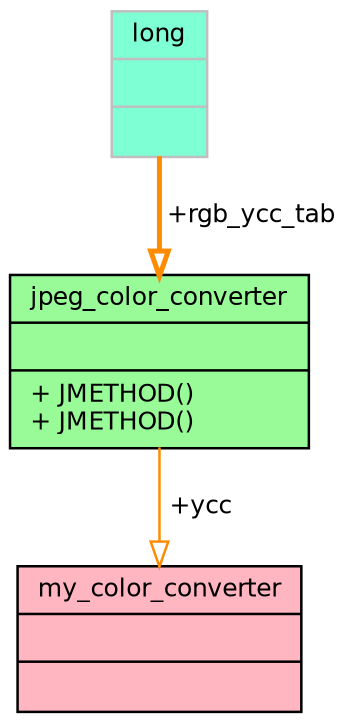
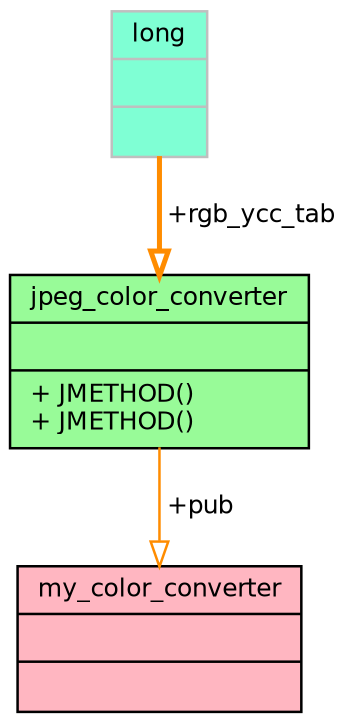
  digraph {
    node [color=black fontname=Helvetica fontsize=10 shape=record style=filled]
    edge [arrowhead=onormal color=darkorange fontname=Helvetica fontsize=10 labelfontname=Helvetica labelfontsize=10]
    n1 [fillcolor=lightpink fontcolor=black height=0.2 label="{my_color_converter\n||}" width=0.4]
    n2 [color=grey75 fillcolor=aquamarine height=0.2 label="{long\n||}" width=0.4]
    n3 [fillcolor=palegreen height=0.2 label="{jpeg_color_converter\n||+ JMETHOD()\l+ JMETHOD()\l}" width=0.4]
    n2 -> n3 [label=" +rgb_ycc_tab" style=bold]
-   n3 -> n1 [label=" +ycc" style=solid]
+   n3 -> n1 [label=" +pub" style=solid]
  }
